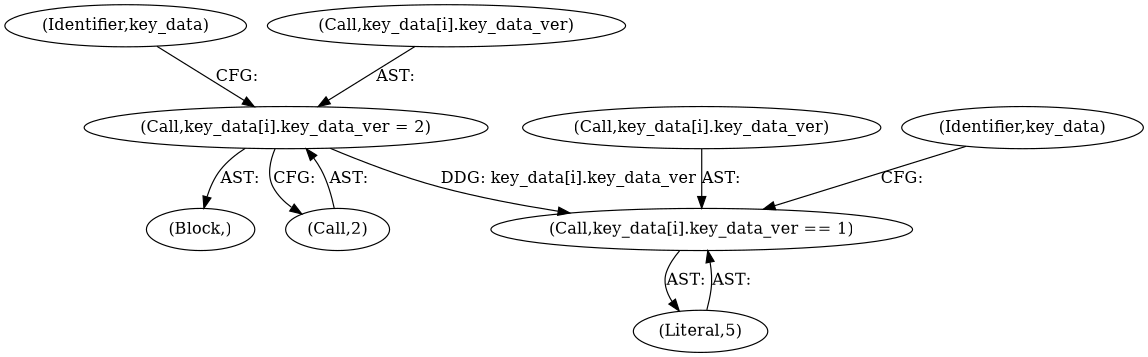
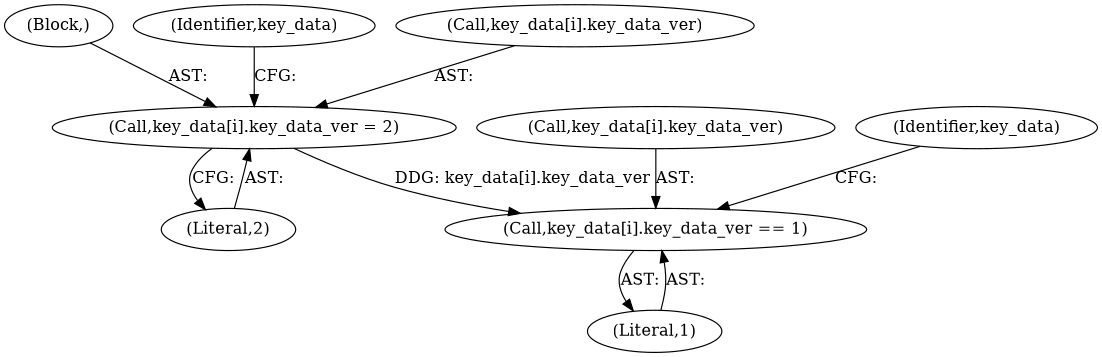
  digraph {
    n1 [label="(Call,key_data[i].key_data_ver == 1)"]
-   n2 [label="(Literal,5)"]
+   n2 [label="(Literal,1)"]
    n3 [label="(Call,key_data[i].key_data_ver = 2)"]
    n4 [label="(Block,)"]
-   n5 [label="(Call,2)"]
+   n5 [label="(Literal,2)"]
    n6 [label="(Identifier,key_data)"]
    n7 [label="(Call,key_data[i].key_data_ver)"]
    n8 [label="(Call,key_data[i].key_data_ver)"]
    n9 [label="(Identifier,key_data)"]
    n1 -> n2 [label="AST: "]
    n2 -> n1 [label="AST: "]
    n3 -> n1 [label="DDG: key_data[i].key_data_ver"]
-   n3 -> n4 [label="AST: "]
+   n4 -> n3 [label="AST: "]
    n3 -> n5 [label="CFG: "]
    n5 -> n3 [label="AST: "]
    n6 -> n3 [label="CFG: "]
    n7 -> n3 [label="AST: "]
    n8 -> n1 [label="AST: "]
    n9 -> n1 [label="CFG: "]
  }
